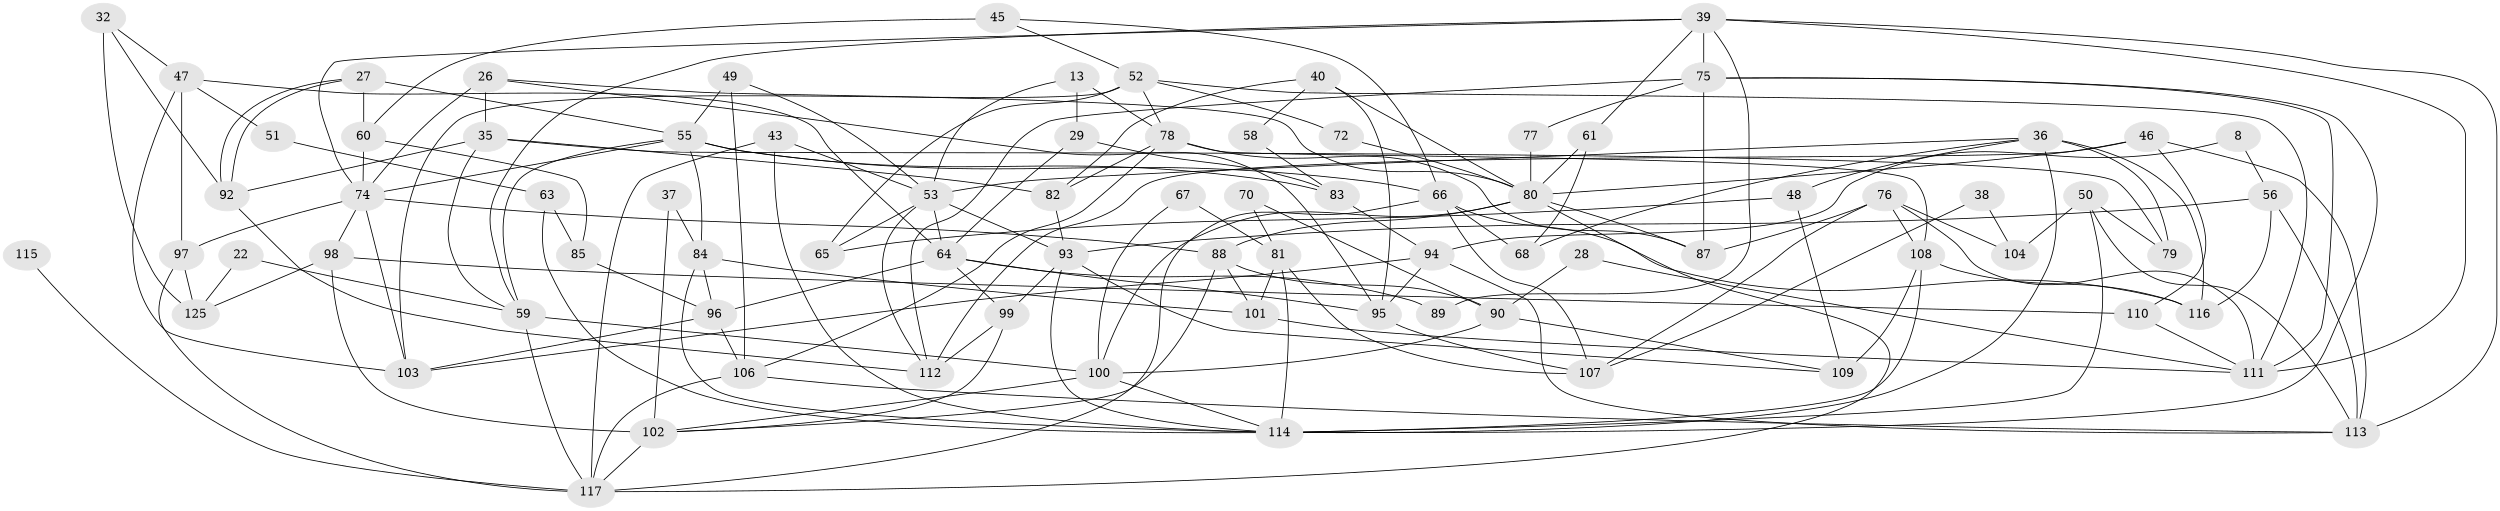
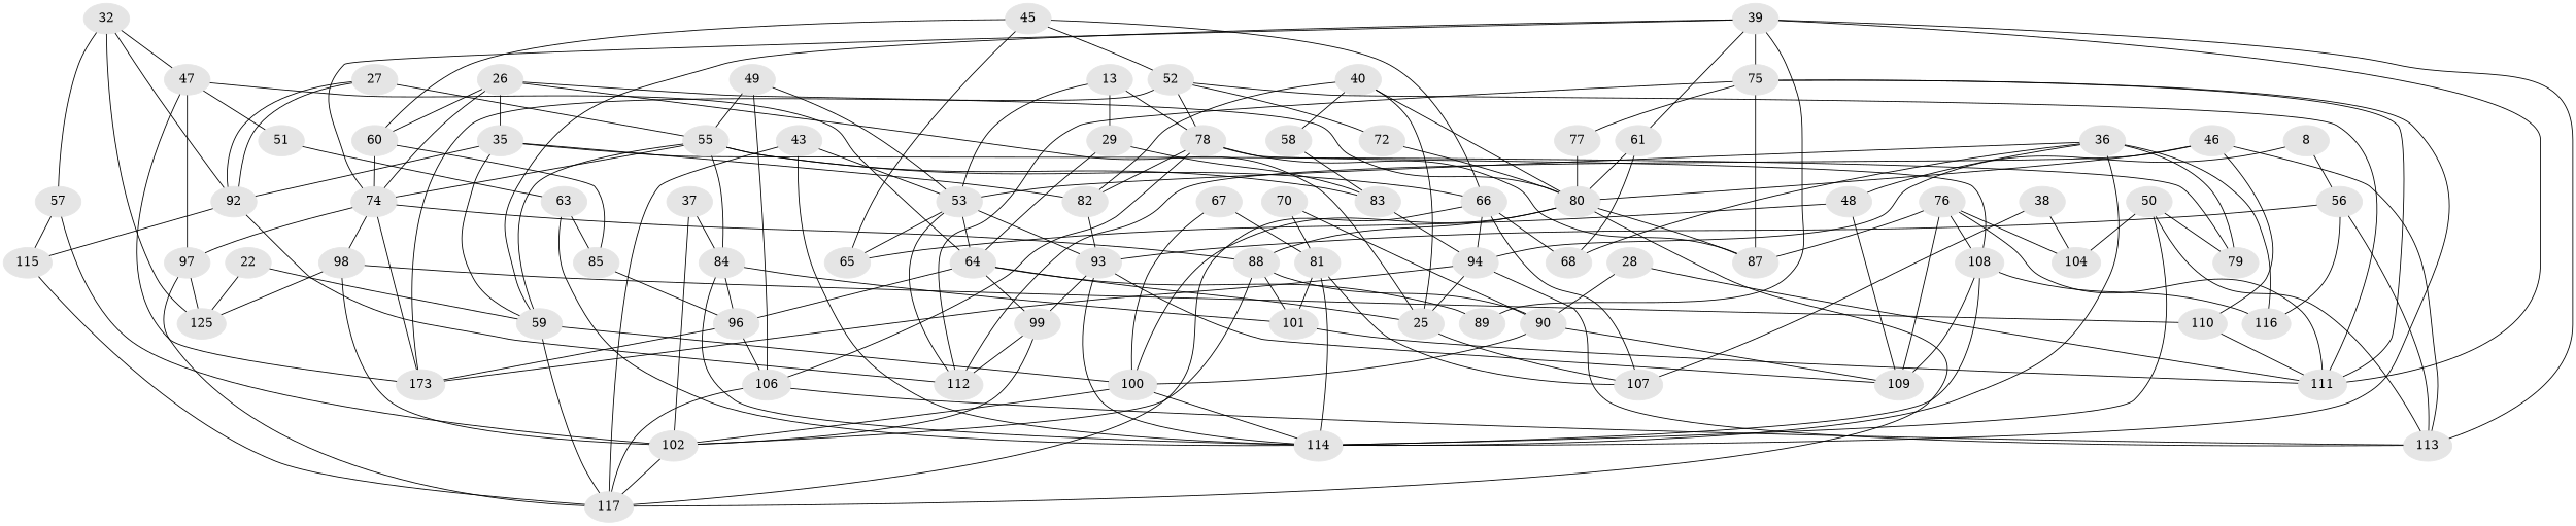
  graph {
    node [color=gray90 style=filled]
    8
    56
    94
    116 [super="+86"]
    113
    93 [super="+91"]
-   95 [super="+71"]
-   103
+   95 [super="+71" label=25]
+   103 [label=173]
    29 [super="+16"]
    64 [super="+62"]
    83
    13
    53 [super="+25"]
    78 [super="+73"]
    112
    65
    82
    106 [super="+12"]
    87
    108
    22
    59
    n23 [label=125]
    117 [super="+41+1"]
    100 [super="+21"]
    26
    35
    74 [super="+2"]
    80 [super="+34+5"]
    92 [super="+6"]
    79
    97
    88
    98
    107 [super="+42"]
    55 [super="+17"]
    84 [super="+30"]
    66 [super="+31"]
    27
    60
    85
    115
    90 [super="+9"]
    109
    28
    111 [super="+14"]
    89
    96
    99 [super="+54"]
    32
    47
+   57
    51
    102 [super="+10"]
    36
    48
    68
    114 [super="+44"]
    101
    37
    38
    104
    39 [super="+18"]
    61 [super="+15"]
    75 [super="+3+7"]
    77
    40
    58
    43
    52 [super="+33"]
    72
    45
    46
    110
    63
    49
    50
    81 [super="+24"]
    67
    70
    76
    8 -- 56
    8 -- 94
    56 -- 116
    56 -- 113
    56 -- 93
    94 -- 113
    94 -- 95 [weight=2]
    94 -- 103
    93 -- 109
    93 -- 99 [weight=2]
    93 -- 114
    95 -- 107
    29 -- 64
    29 -- 83
    64 -- 95
    64 -- 89
    64 -- 96
    64 -- 99 [weight=2]
    83 -- 94
    13 -- 29 [weight=2]
    13 -- 53
    13 -- 78 [weight=2]
    53 -- 93
    53 -- 64
    53 -- 112
    53 -- 65
    78 -- 82
    78 -- 106
    78 -- 87
    78 -- 108
    82 -- 93 [weight=2]
    106 -- 113
    106 -- 117
    108 -- 116
    108 -- 109
    108 -- 114
    22 -- 59
    22 -- n23
    59 -- 117 [weight=2]
    59 -- 100 [weight=2]
    100 -- 102
    100 -- 114 [weight=2]
    26 -- 95
    26 -- 35
    26 -- 74
    26 -- 80
    35 -- 82
    35 -- 59
    35 -- 92
    35 -- 79
    74 -- 103
    74 -- 97
    74 -- 88
    74 -- 98
    80 -- 87
    80 -- 117
    80 -- 100
    80 -- 88
    92 -- 112
+   92 -- 115
    97 -- n23
    97 -- 117
    88 -- 90
    88 -- 102
    88 -- 101
    98 -- n23
    98 -- 102
    98 -- 110
    55 -- 83
    55 -- 59
    55 -- 74
    55 -- 84
    55 -- 66
    84 -- 96
    84 -- 114
    84 -- 101 [weight=2]
-   66 -- 116 [weight=2]
+   66 -- 94 [weight=2]
    66 -- 117
    66 -- 107
    66 -- 68
    27 -- 92
    27 -- 92
    27 -- 55
-   27 -- 60
+   26 -- 60
    60 -- 74
    60 -- 85
    85 -- 96
    115 -- 117
    90 -- 100
    90 -- 109
    28 -- 90
    28 -- 111
    96 -- 103
    96 -- 106
    99 -- 112
    99 -- 102 [weight=2]
    32 -- n23
    32 -- 92
    32 -- 47
+   32 -- 57
    47 -- 103
    47 -- 64
    47 -- 97
    47 -- 51
+   57 -- 115
+   57 -- 102
    51 -- 63
    102 -- 117 [weight=2]
    36 -- 116 [weight=2]
    36 -- 53
    36 -- 79
    36 -- 48
    36 -- 68
    36 -- 114
    48 -- 65
    48 -- 109
    101 -- 111
    37 -- 84
    37 -- 102
    38 -- 107
    38 -- 104
    39 -- 113
    39 -- 59
    39 -- 74
    39 -- 111
    39 -- 89
    39 -- 61
    39 -- 75
    61 -- 80
    61 -- 68
    75 -- 112
    75 -- 87
    75 -- 111 [weight=2]
    75 -- 114 [weight=2]
    75 -- 77
    77 -- 80
    40 -- 95
    40 -- 82
    40 -- 80
    40 -- 58
    58 -- 83
    43 -- 53
    43 -- 117
    43 -- 114
    52 -- 103 [weight=2]
    52 -- 78
-   52 -- 65
+   45 -- 65
    52 -- 111
    52 -- 72
    72 -- 80
    45 -- 66
    45 -- 60
    45 -- 52
    46 -- 113
    46 -- 112
    46 -- 80
    46 -- 110
    110 -- 111
    63 -- 85
    63 -- 114
    49 -- 53
    49 -- 106
    49 -- 55
    50 -- 113
    50 -- 79
    50 -- 114
    50 -- 104
    81 -- 107 [weight=2]
    81 -- 114
    81 -- 101
    67 -- 100
    67 -- 81
    70 -- 90
    70 -- 81
    76 -- 87
    76 -- 108
-   76 -- 107
+   76 -- 109
    76 -- 111
    76 -- 104
  }
